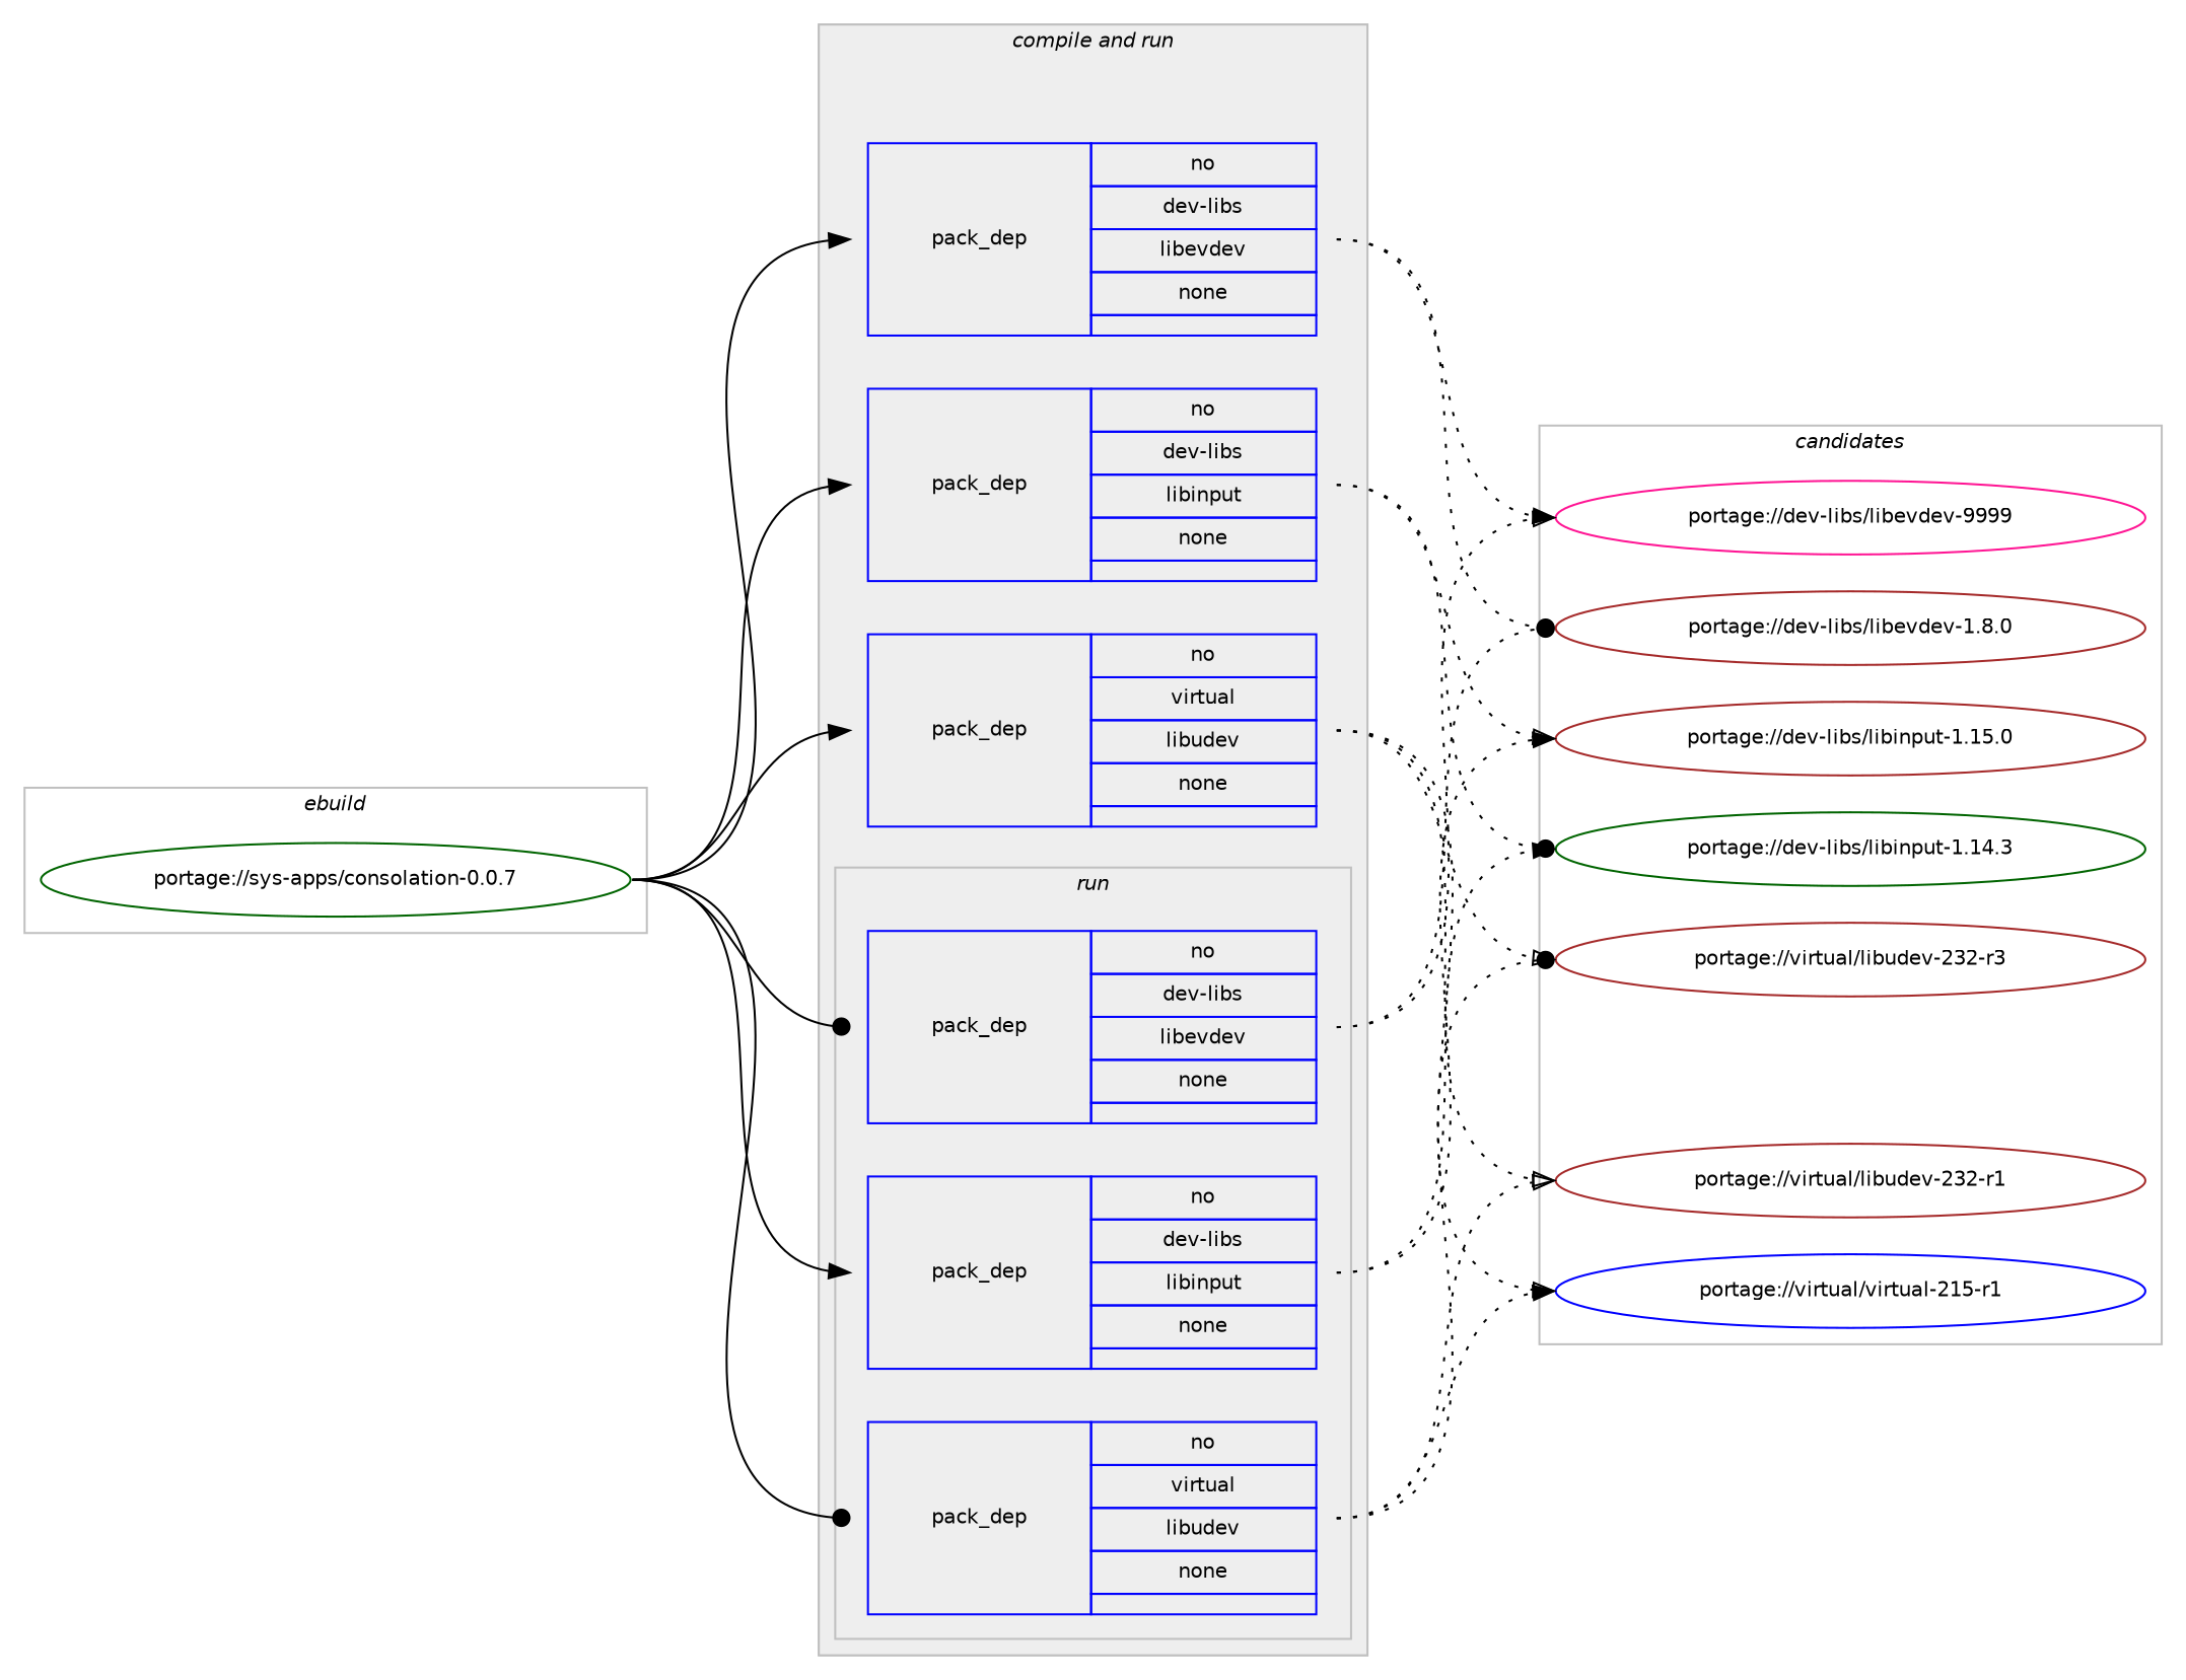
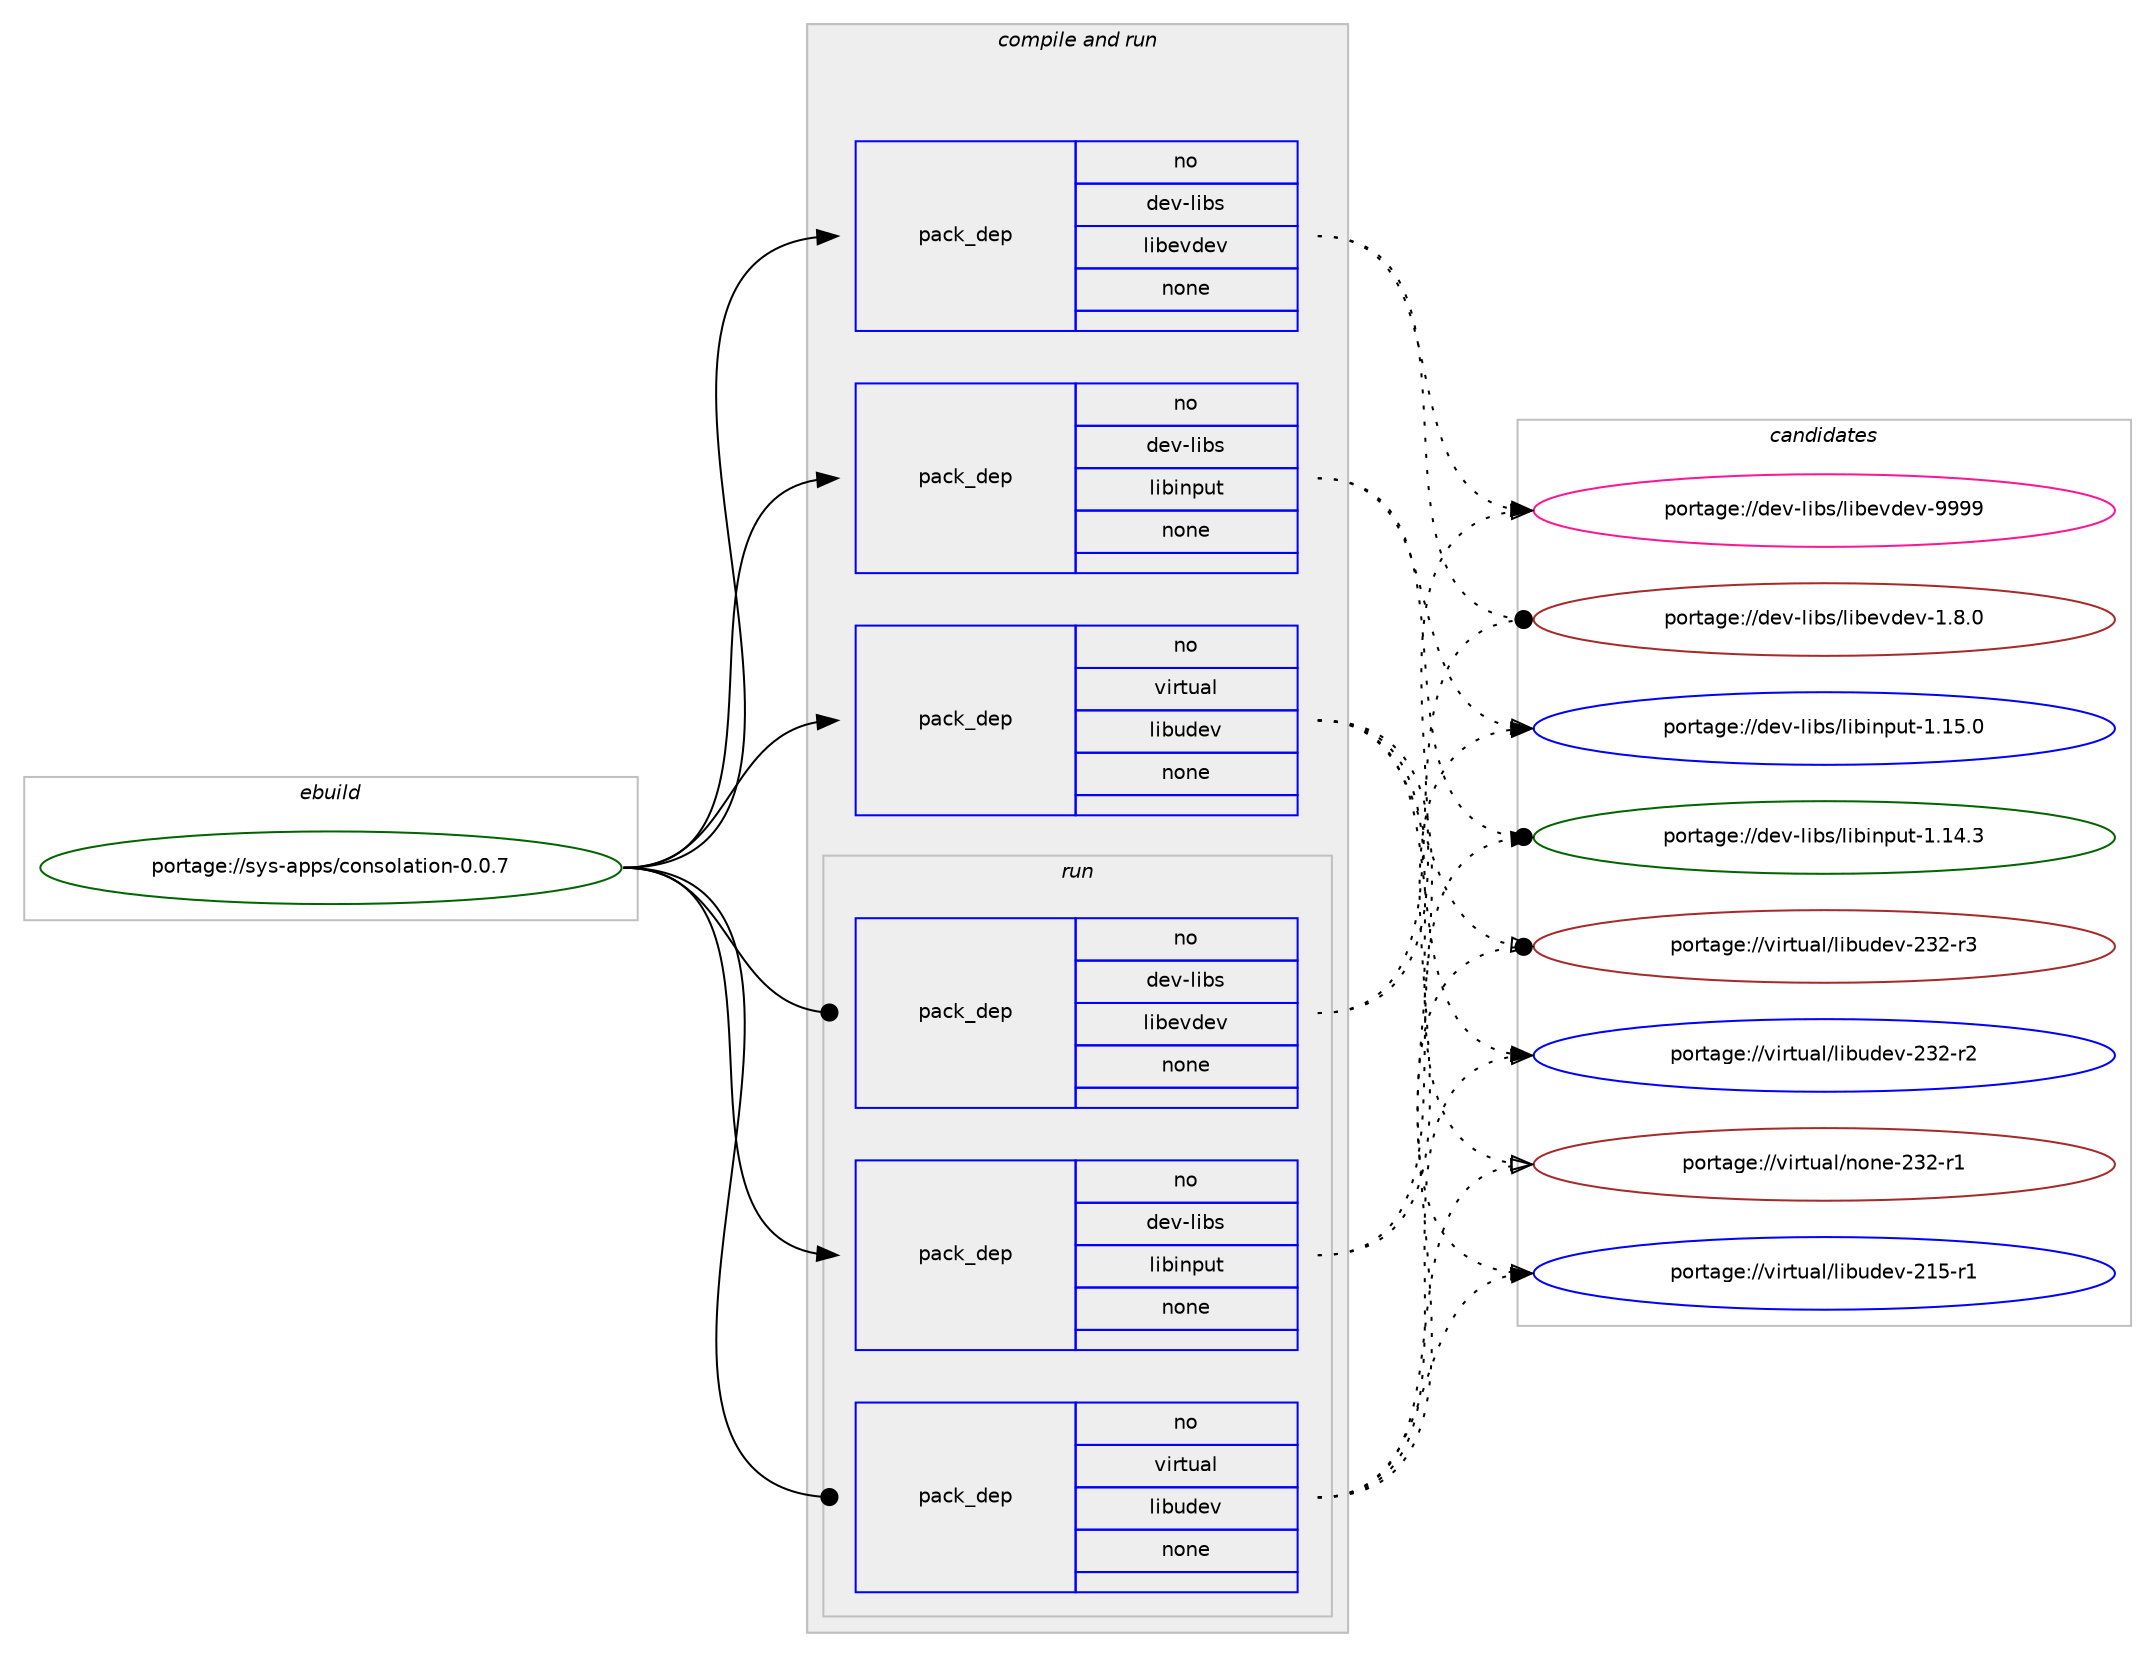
  digraph {
    compound=true
    concentrate=true
    fontname="DejaVu Sans"
    fontsize=10
    newrank=true
    rankdir=LR
    ranksep=1.5
    node [color=blue fontname="DejaVu Sans" fontsize=10]
    edge [arrowhead=normal fontname="DejaVu Sans" headport=w style=dotted tailport=e weight=100]
    n1 [color=darkgreen label="portage://sys-apps/consolation-0.0.7" width=4]
    n2 [label=<<TABLE BORDER="0" CELLBORDER="1" CELLSPACING="0" CELLPADDING="4" WIDTH="220"><TR><TD ROWSPAN="6" CELLPADDING="30">pack_dep</TD></TR><TR><TD WIDTH="110">no</TD></TR><TR><TD>dev-libs</TD></TR><TR><TD>libevdev</TD></TR><TR><TD>none</TD></TR><TR><TD></TD></TR></TABLE>> shape=none]
    n3 [label=<<TABLE BORDER="0" CELLBORDER="1" CELLSPACING="0" CELLPADDING="4" WIDTH="220"><TR><TD ROWSPAN="6" CELLPADDING="30">pack_dep</TD></TR><TR><TD WIDTH="110">no</TD></TR><TR><TD>dev-libs</TD></TR><TR><TD>libinput</TD></TR><TR><TD>none</TD></TR><TR><TD></TD></TR></TABLE>> shape=none]
    n4 [label=<<TABLE BORDER="0" CELLBORDER="1" CELLSPACING="0" CELLPADDING="4" WIDTH="220"><TR><TD ROWSPAN="6" CELLPADDING="30">pack_dep</TD></TR><TR><TD WIDTH="110">no</TD></TR><TR><TD>virtual</TD></TR><TR><TD>libudev</TD></TR><TR><TD>none</TD></TR><TR><TD></TD></TR></TABLE>> shape=none]
    n5 [label=<<TABLE BORDER="0" CELLBORDER="1" CELLSPACING="0" CELLPADDING="4" WIDTH="220"><TR><TD ROWSPAN="6" CELLPADDING="30">pack_dep</TD></TR><TR><TD WIDTH="110">no</TD></TR><TR><TD>dev-libs</TD></TR><TR><TD>libevdev</TD></TR><TR><TD>none</TD></TR><TR><TD></TD></TR></TABLE>> shape=none]
    n6 [label=<<TABLE BORDER="0" CELLBORDER="1" CELLSPACING="0" CELLPADDING="4" WIDTH="220"><TR><TD ROWSPAN="6" CELLPADDING="30">pack_dep</TD></TR><TR><TD WIDTH="110">no</TD></TR><TR><TD>dev-libs</TD></TR><TR><TD>libinput</TD></TR><TR><TD>none</TD></TR><TR><TD></TD></TR></TABLE>> shape=none]
    n7 [label=<<TABLE BORDER="0" CELLBORDER="1" CELLSPACING="0" CELLPADDING="4" WIDTH="220"><TR><TD ROWSPAN="6" CELLPADDING="30">pack_dep</TD></TR><TR><TD WIDTH="110">no</TD></TR><TR><TD>virtual</TD></TR><TR><TD>libudev</TD></TR><TR><TD>none</TD></TR><TR><TD></TD></TR></TABLE>> shape=none]
    n8 [color=deeppink label="portage://dev-libs/libevdev-9999" width=4]
    n9 [color=brown label="portage://dev-libs/libevdev-1.8.0" width=4]
-   n10 [color=brown label="portage://dev-libs/libinput-1.15.0" width=4]
+   n10 [label="portage://dev-libs/libinput-1.15.0" width=4]
    n11 [color=darkgreen label="portage://dev-libs/libinput-1.14.3" width=4]
    n12 [color=brown label="portage://virtual/libudev-232-r3" width=4]
-   n14 [color=brown label="portage://virtual/libudev-232-r1" width=4]
-   n15 [label="portage://virtual/virtual-215-r1" width=4]
+   n13 [label="portage://virtual/libudev-232-r2" width=4]
+   n14 [color=brown label="portage://virtual/none-232-r1" width=4]
+   n15 [label="portage://virtual/libudev-215-r1" width=4]
    subgraph cluster_1 {
      color=gray
      label=<<i>ebuild</i>>
      rank=same
      n1
    }
    subgraph cluster_2 {
      color=gray
      label=<<i>dependencies</i>>
      subgraph cluster_3 {
        color=gray
        fillcolor="#eeeeee"
        label=<<i>compile</i>>
        style=filled
        subgraph sub_4 {
          color=gray
          fillcolor="#eeeeee"
          label=<<i>compile</i>>
          style=filled
          n2
        }
        subgraph sub_5 {
          color=gray
          fillcolor="#eeeeee"
          label=<<i>compile</i>>
          style=filled
          n3
        }
        subgraph sub_6 {
          color=gray
          fillcolor="#eeeeee"
          label=<<i>compile</i>>
          style=filled
          n4
        }
      }
      subgraph cluster_7 {
        color=gray
        fillcolor="#eeeeee"
        label=<<i>compile and run</i>>
        style=filled
      }
      subgraph cluster_8 {
        color=gray
        fillcolor="#eeeeee"
        label=<<i>run</i>>
        style=filled
        subgraph sub_9 {
          color=gray
          fillcolor="#eeeeee"
          label=<<i>run</i>>
          style=filled
          n5
        }
        subgraph sub_10 {
          color=gray
          fillcolor="#eeeeee"
          label=<<i>run</i>>
          style=filled
          n6
        }
        subgraph sub_11 {
          color=gray
          fillcolor="#eeeeee"
          label=<<i>run</i>>
          style=filled
          n7
        }
      }
    }
    subgraph cluster_12 {
      color=gray
      label=<<i>candidates</i>>
      rank=same
      subgraph sub_13 {
        color=black
        label=<<i>candidates</i>>
        nodesep=1
        rank=same
        n8
        n9
      }
      subgraph sub_14 {
        color=black
        label=<<i>candidates</i>>
        nodesep=1
        rank=same
        n10
        n11
      }
      subgraph sub_15 {
        color=black
        label=<<i>candidates</i>>
        nodesep=1
        rank=same
        n12
+       n13
        n14
        n15
      }
      subgraph sub_16 {
        color=black
        label=<<i>candidates</i>>
        nodesep=1
        rank=same
        n8
        n9
      }
      subgraph sub_17 {
        color=black
        label=<<i>candidates</i>>
        nodesep=1
        rank=same
        n10
        n11
      }
      subgraph sub_18 {
        color=black
        label=<<i>candidates</i>>
        nodesep=1
        rank=same
        n12
+       n13
        n14
        n15
      }
    }
    n1 -> n2 [style=solid weight=20]
    n1 -> n3 [style=solid weight=20]
    n1 -> n4 [style=solid weight=20]
    n1 -> n5 [arrowhead=dot style=solid weight=20]
    n1 -> n6 [style=solid weight=20]
    n1 -> n7 [arrowhead=dot style=solid weight=20]
    n2 -> n8
    n2 -> n9 [arrowhead=dot]
    n3 -> n10 [arrowhead=onormal]
    n3 -> n11 [arrowhead=dot]
    n4 -> n12 [arrowhead=onormal]
+   n4 -> n13
    n4 -> n14 [arrowhead=onormal]
    n4 -> n15 [arrowhead=onormal]
    n5 -> n8 [arrowhead=onormal]
    n5 -> n9 [arrowhead=dot]
    n6 -> n10
    n6 -> n11
    n7 -> n12 [arrowhead=dot]
+   n7 -> n13 [arrowhead=onormal]
    n7 -> n14 [arrowhead=onormal]
    n7 -> n15
  }
